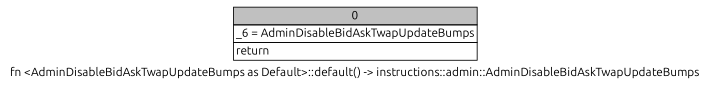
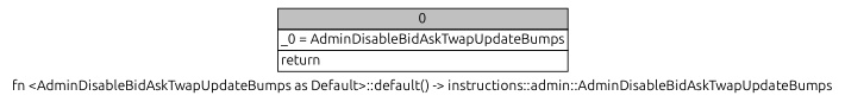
  digraph {
    fontname=Ubuntu
    label=<fn &lt;AdminDisableBidAskTwapUpdateBumps as Default&gt;::default() -&gt; instructions::admin::AdminDisableBidAskTwapUpdateBumps<br align="left"/>>
-   n1 [fontname=Ubuntu label=<<table border="0" cellborder="1" cellspacing="0"><tr><td bgcolor="gray" align="center" colspan="1">0</td></tr><tr><td align="left" balign="left">_6 = AdminDisableBidAskTwapUpdateBumps<br/></td></tr><tr><td align="left">return</td></tr></table>> shape=none]
+   n1 [fontname=Ubuntu label=<<table border="0" cellborder="1" cellspacing="0"><tr><td bgcolor="gray" align="center" colspan="1">0</td></tr><tr><td align="left" balign="left">_0 = AdminDisableBidAskTwapUpdateBumps<br/></td></tr><tr><td align="left">return</td></tr></table>> shape=none]
  }
